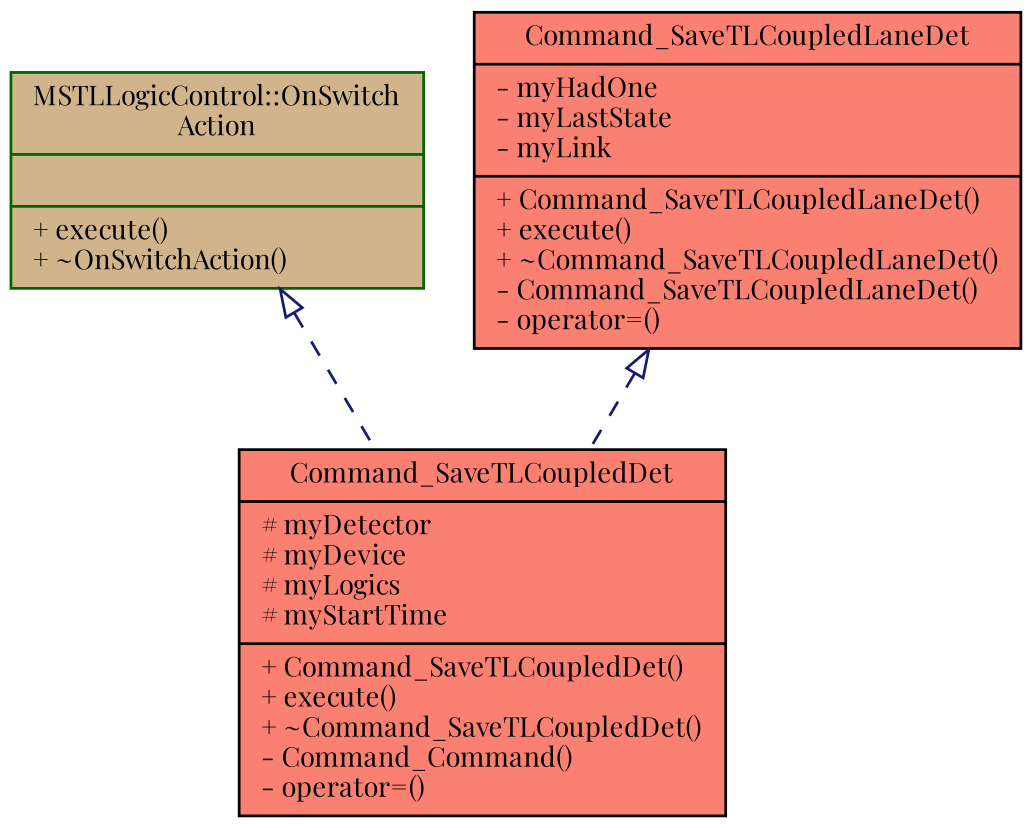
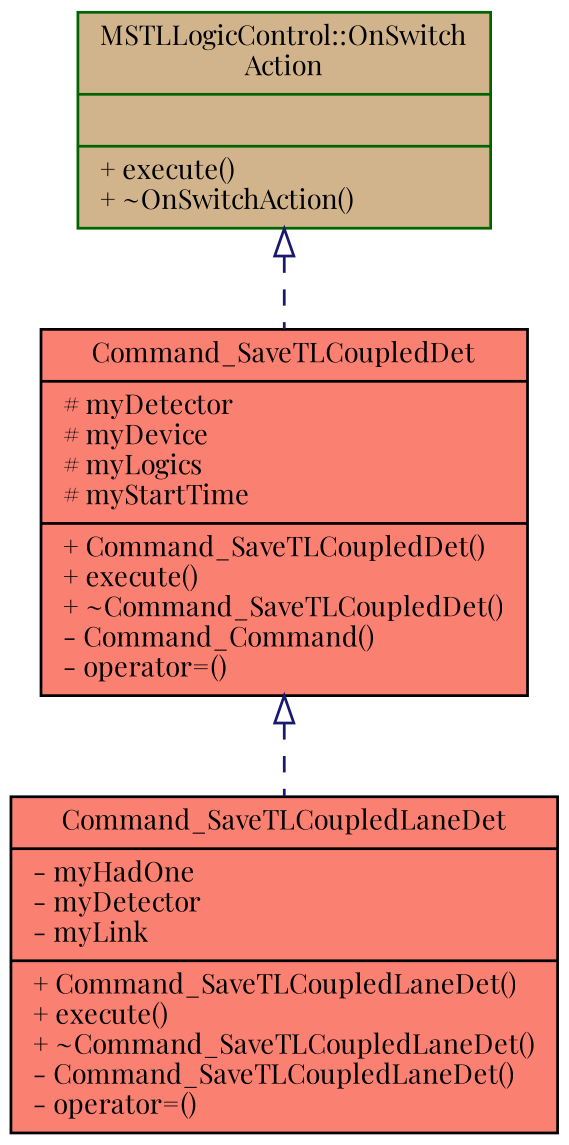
  digraph {
    fontname="Playfair Display"
    node [color=black fillcolor=salmon fontname="Playfair Display" fontsize=10 shape=record style=filled]
    edge [arrowtail=onormal color=midnightblue dir=back fontname="Playfair Display" fontsize=10 labelfontname=Helvetica labelfontsize=10 style=dashed]
    n1 [color=darkgreen fillcolor=tan fontcolor=black height=0.2 label="{MSTLLogicControl::OnSwitch\lAction\n||+ execute()\l+ ~OnSwitchAction()\l}" width=0.4]
    n2 [height=0.2 label="{Command_SaveTLCoupledDet\n|# myDetector\l# myDevice\l# myLogics\l# myStartTime\l|+ Command_SaveTLCoupledDet()\l+ execute()\l+ ~Command_SaveTLCoupledDet()\l- Command_Command()\l- operator=()\l}" width=0.4]
-   n3 [height=0.2 label="{Command_SaveTLCoupledLaneDet\n|- myHadOne\l- myLastState\l- myLink\l|+ Command_SaveTLCoupledLaneDet()\l+ execute()\l+ ~Command_SaveTLCoupledLaneDet()\l- Command_SaveTLCoupledLaneDet()\l- operator=()\l}" width=0.4]
+   n3 [height=0.2 label="{Command_SaveTLCoupledLaneDet\n|- myHadOne\l- myDetector\l- myLink\l|+ Command_SaveTLCoupledLaneDet()\l+ execute()\l+ ~Command_SaveTLCoupledLaneDet()\l- Command_SaveTLCoupledLaneDet()\l- operator=()\l}" width=0.4]
    n1 -> n2
-   n3 -> n2
+   n2 -> n3
  }
